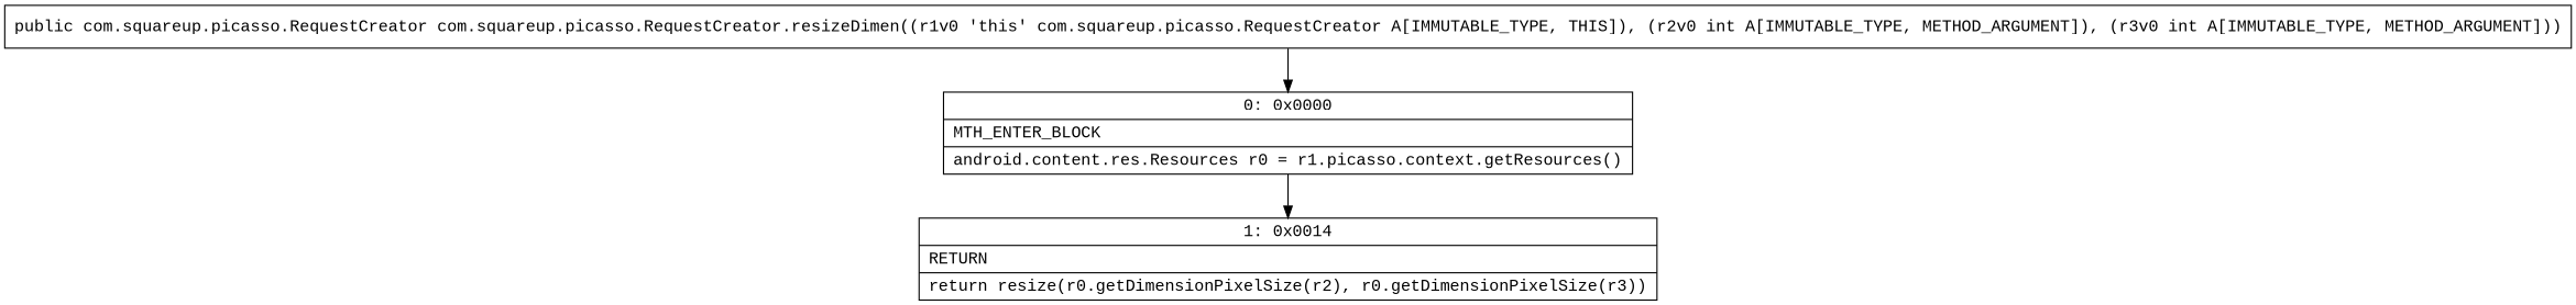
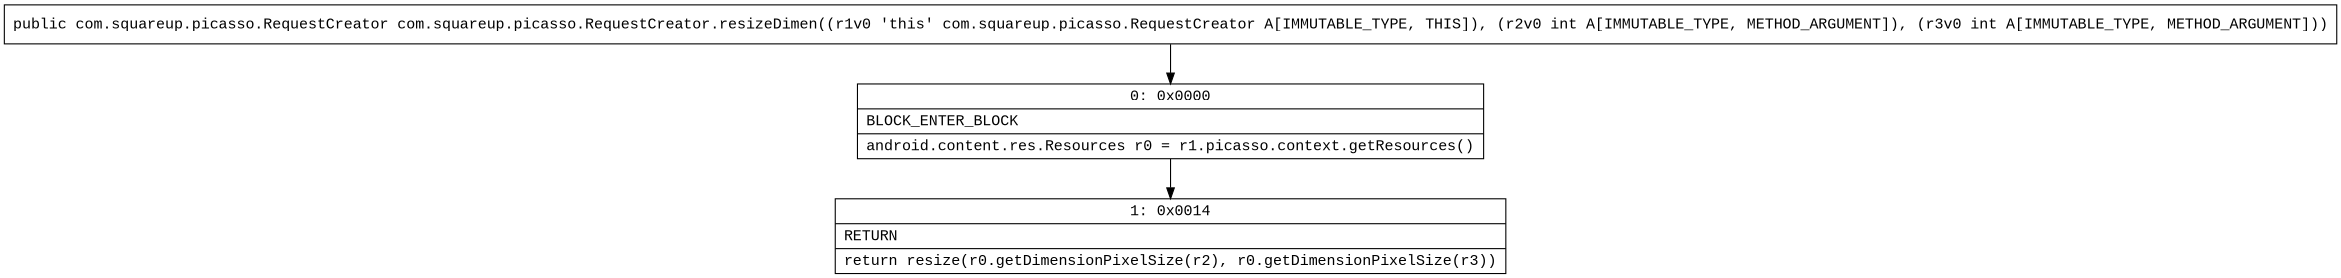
  digraph {
    fontname="Liberation Mono"
    node [shape=record fontname="Liberation Mono"]
    edge [fontname="Liberation Mono"]
-   n1 [label="{0\:\ 0x0000|MTH_ENTER_BLOCK\l|android.content.res.Resources r0 = r1.picasso.context.getResources()\l}"]
+   n1 [label="{0\:\ 0x0000|BLOCK_ENTER_BLOCK\l|android.content.res.Resources r0 = r1.picasso.context.getResources()\l}"]
    n2 [label="{1\:\ 0x0014|RETURN\l|return resize(r0.getDimensionPixelSize(r2), r0.getDimensionPixelSize(r3))\l}"]
    n3 [label="{public com.squareup.picasso.RequestCreator com.squareup.picasso.RequestCreator.resizeDimen((r1v0 'this' com.squareup.picasso.RequestCreator A[IMMUTABLE_TYPE, THIS]), (r2v0 int A[IMMUTABLE_TYPE, METHOD_ARGUMENT]), (r3v0 int A[IMMUTABLE_TYPE, METHOD_ARGUMENT])) }"]
    n1 -> n2
    n3 -> n1
  }
